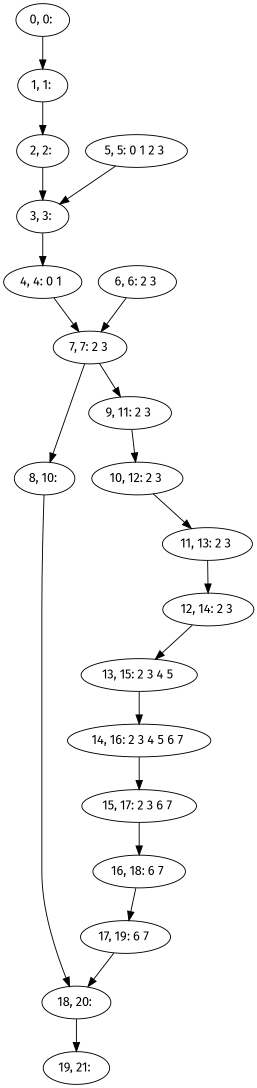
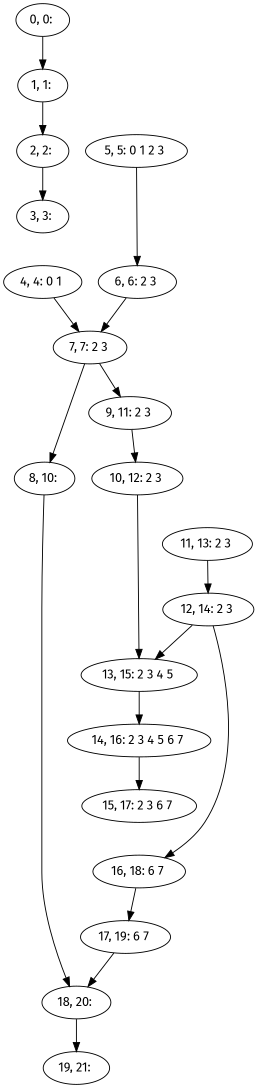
  digraph {
    fontname="Fira Sans"
    node [fontname="Fira Sans"]
    edge [fontname="Fira Sans"]
    n1 [label="0, 0: "]
    n2 [label="1, 1: "]
    n3 [label="2, 2: "]
    n4 [label="3, 3: "]
    n5 [label="4, 4: 0 1 "]
    n6 [label="7, 7: 2 3 "]
    n7 [label="5, 5: 0 1 2 3 "]
    n8 [label="6, 6: 2 3 "]
    n9 [label="8, 10: "]
    n10 [label="9, 11: 2 3 "]
    n11 [label="18, 20: "]
    n12 [label="10, 12: 2 3 "]
    n13 [label="19, 21: "]
    n14 [label="11, 13: 2 3 "]
    n15 [label="12, 14: 2 3 "]
    n16 [label="13, 15: 2 3 4 5 "]
    n17 [label="14, 16: 2 3 4 5 6 7 "]
    n18 [label="15, 17: 2 3 6 7 "]
    n19 [label="16, 18: 6 7 "]
    n20 [label="17, 19: 6 7 "]
    n1 -> n2
    n2 -> n3
    n3 -> n4
-   n4 -> n5
    n5 -> n6
    n6 -> n9
    n6 -> n10
-   n7 -> n4
+   n7 -> n8
    n8 -> n6
    n9 -> n11
    n10 -> n12
    n11 -> n13
-   n12 -> n14
+   n12 -> n16
    n14 -> n15
    n15 -> n16
    n16 -> n17
    n17 -> n18
-   n18 -> n19
+   n15 -> n19
    n19 -> n20
    n20 -> n11
  }
